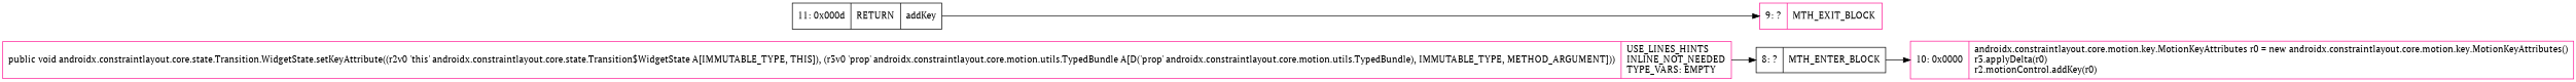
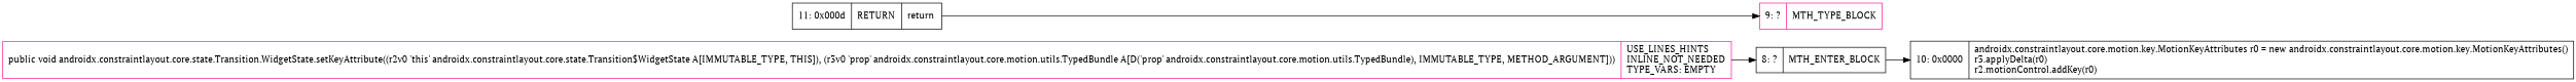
  digraph {
    fontname="PT Serif"
    rankdir=LR
    node [color=black fontname="PT Serif" shape=record]
    edge [fontname="PT Serif"]
    n1 [label="{8\:\ ?|MTH_ENTER_BLOCK\l}"]
-   n2 [color=deeppink label="{10\:\ 0x0000|androidx.constraintlayout.core.motion.key.MotionKeyAttributes r0 = new androidx.constraintlayout.core.motion.key.MotionKeyAttributes()\lr3.applyDelta(r0)\lr2.motionControl.addKey(r0)\l}"]
-   n3 [label="{11\:\ 0x000d|RETURN\l|addKey\l}"]
-   n4 [color=deeppink label="{9\:\ ?|MTH_EXIT_BLOCK\l}"]
+   n2 [label="{10\:\ 0x0000|androidx.constraintlayout.core.motion.key.MotionKeyAttributes r0 = new androidx.constraintlayout.core.motion.key.MotionKeyAttributes()\lr3.applyDelta(r0)\lr2.motionControl.addKey(r0)\l}"]
+   n3 [label="{11\:\ 0x000d|RETURN\l|return\l}"]
+   n4 [color=deeppink label="{9\:\ ?|MTH_TYPE_BLOCK\l}"]
    n5 [color=deeppink label="{public void androidx.constraintlayout.core.state.Transition.WidgetState.setKeyAttribute((r2v0 'this' androidx.constraintlayout.core.state.Transition$WidgetState A[IMMUTABLE_TYPE, THIS]), (r3v0 'prop' androidx.constraintlayout.core.motion.utils.TypedBundle A[D('prop' androidx.constraintlayout.core.motion.utils.TypedBundle), IMMUTABLE_TYPE, METHOD_ARGUMENT]))  | USE_LINES_HINTS\lINLINE_NOT_NEEDED\lTYPE_VARS: EMPTY\l}"]
    n1 -> n2
    n3 -> n4
    n5 -> n1
  }
